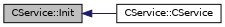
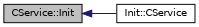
  digraph {
    rankdir=LR
    node [color=black fontname=Helvetica fontsize=10 shape=record style=filled]
    n1 [fillcolor=grey75 fontcolor=black height=0.2 label="CService::Init" width=0.4]
-   n2 [fillcolor=white height=0.2 label="CService::CService" width=0.4]
+   n2 [fillcolor=white height=0.2 label="Init::CService" width=0.4]
    n1 -> n2 [color=midnightblue dir=back fontname=Helvetica fontsize=10 labelfontname=Helvetica labelfontsize=10 style=solid]
  }
